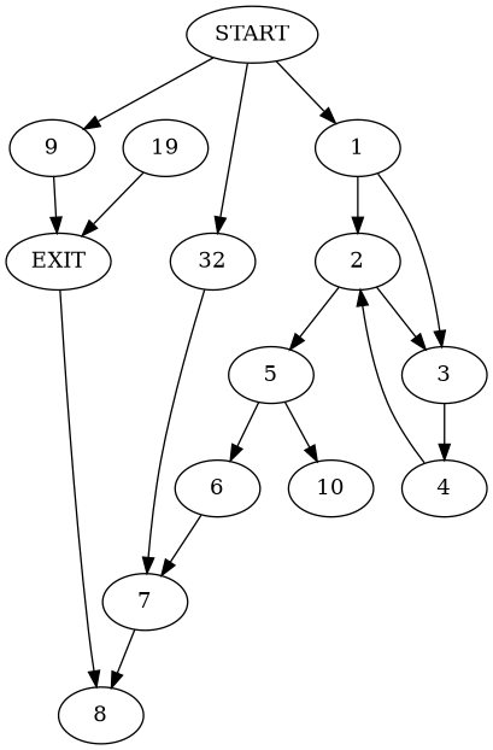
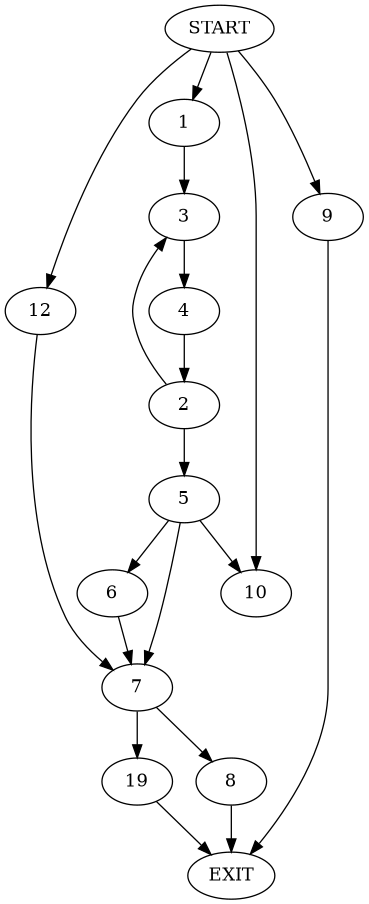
  digraph {
    n1 [label=START]
    1
    9
    10
-   12 [label=32]
+   12
    2
    3
    n8 [label=EXIT]
    7
    5
    4
    6
    8
    n14 [label=19]
    n1 -> 1
    n1 -> 9
+   n1 -> 10
    n1 -> 12
-   1 -> 2
    1 -> 3
    9 -> n8
    12 -> 7
    2 -> 3
    2 -> 5
    3 -> 4
    7 -> 8
+   7 -> n14
    5 -> 10
+   5 -> 7
    5 -> 6
    4 -> 2
    6 -> 7
-   n8 -> 8
+   8 -> n8
    n14 -> n8
  }
